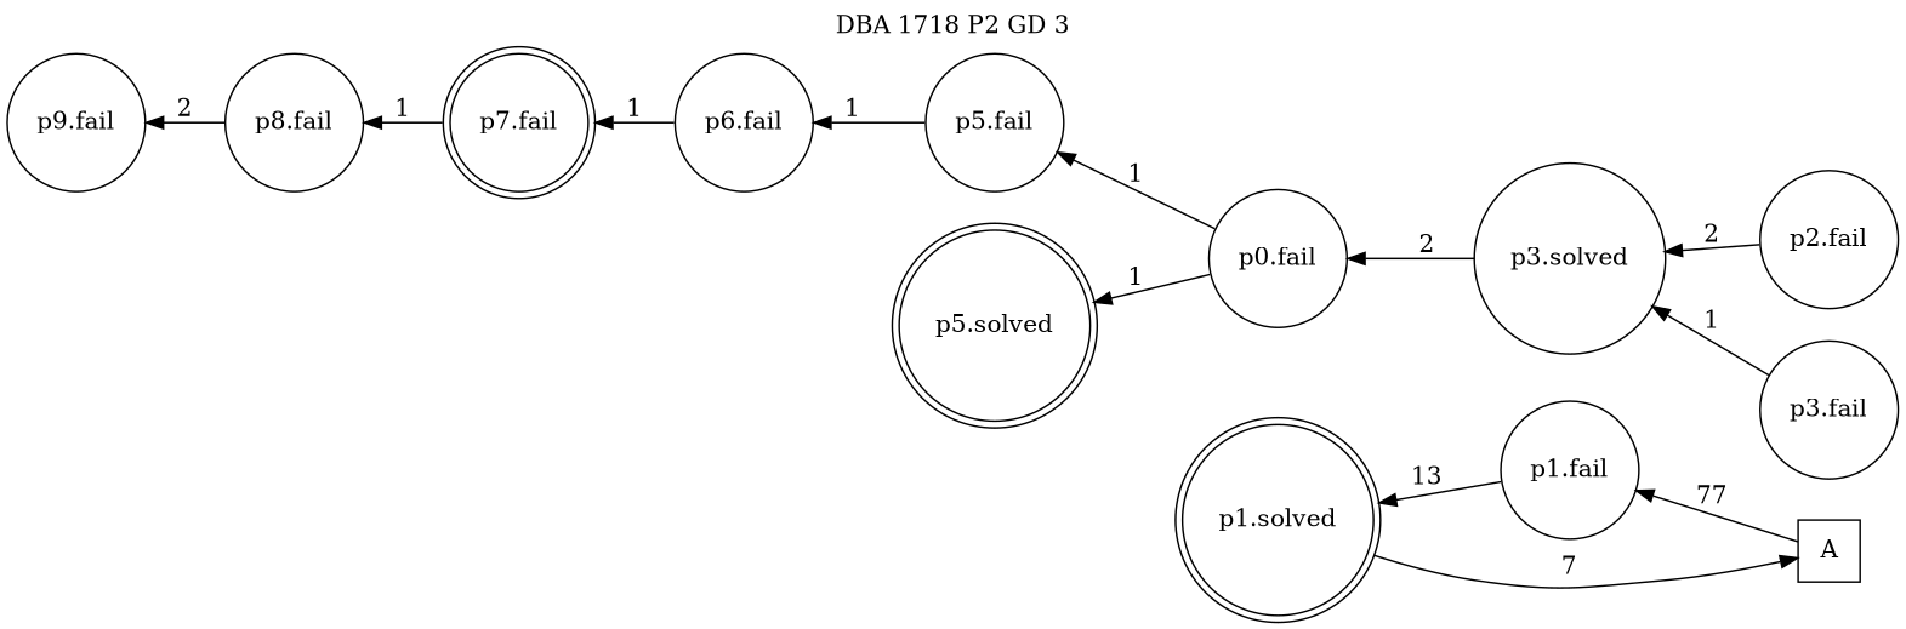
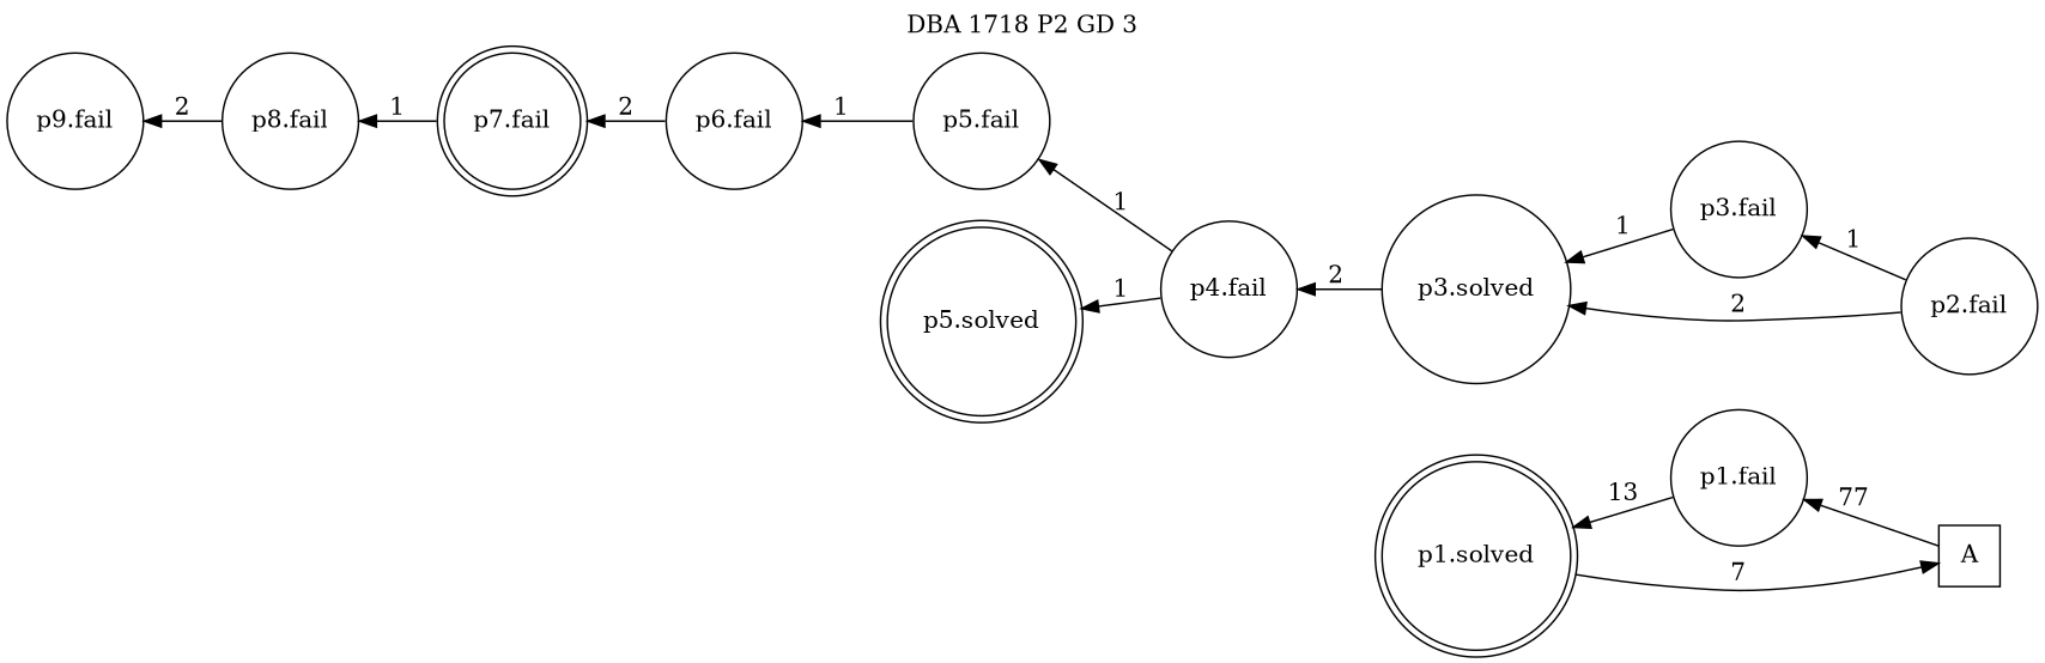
  digraph {
    label=" DBA 1718 P2 GD 3 "
    labelloc=tl
    rankdir=RL
    node [shape=circle]
    n1 [label=A shape=square]
    n2 [label="p1.fail"]
    n3 [label="p1.solved" shape=doublecircle]
    n4 [label="p2.fail"]
    n5 [label="p3.fail"]
    n6 [label="p3.solved"]
-   n7 [label="p0.fail"]
+   n7 [label="p4.fail"]
    n8 [label="p5.fail"]
    n9 [label="p5.solved" shape=doublecircle]
    n10 [label="p6.fail"]
    n11 [label="p7.fail" shape=doublecircle]
    n12 [label="p8.fail"]
    n13 [label="p9.fail"]
    n1 -> n2 [label=77]
    n2 -> n3 [label=13]
    n3 -> n1 [label=7]
+   n4 -> n5 [label=1]
    n4 -> n6 [label=2]
    n5 -> n6 [label=1]
    n6 -> n7 [label=2]
    n7 -> n8 [label=1]
    n7 -> n9 [label=1]
    n8 -> n10 [label=1]
-   n10 -> n11 [label=1]
+   n10 -> n11 [label=2]
    n11 -> n12 [label=1]
    n12 -> n13 [label=2]
  }
